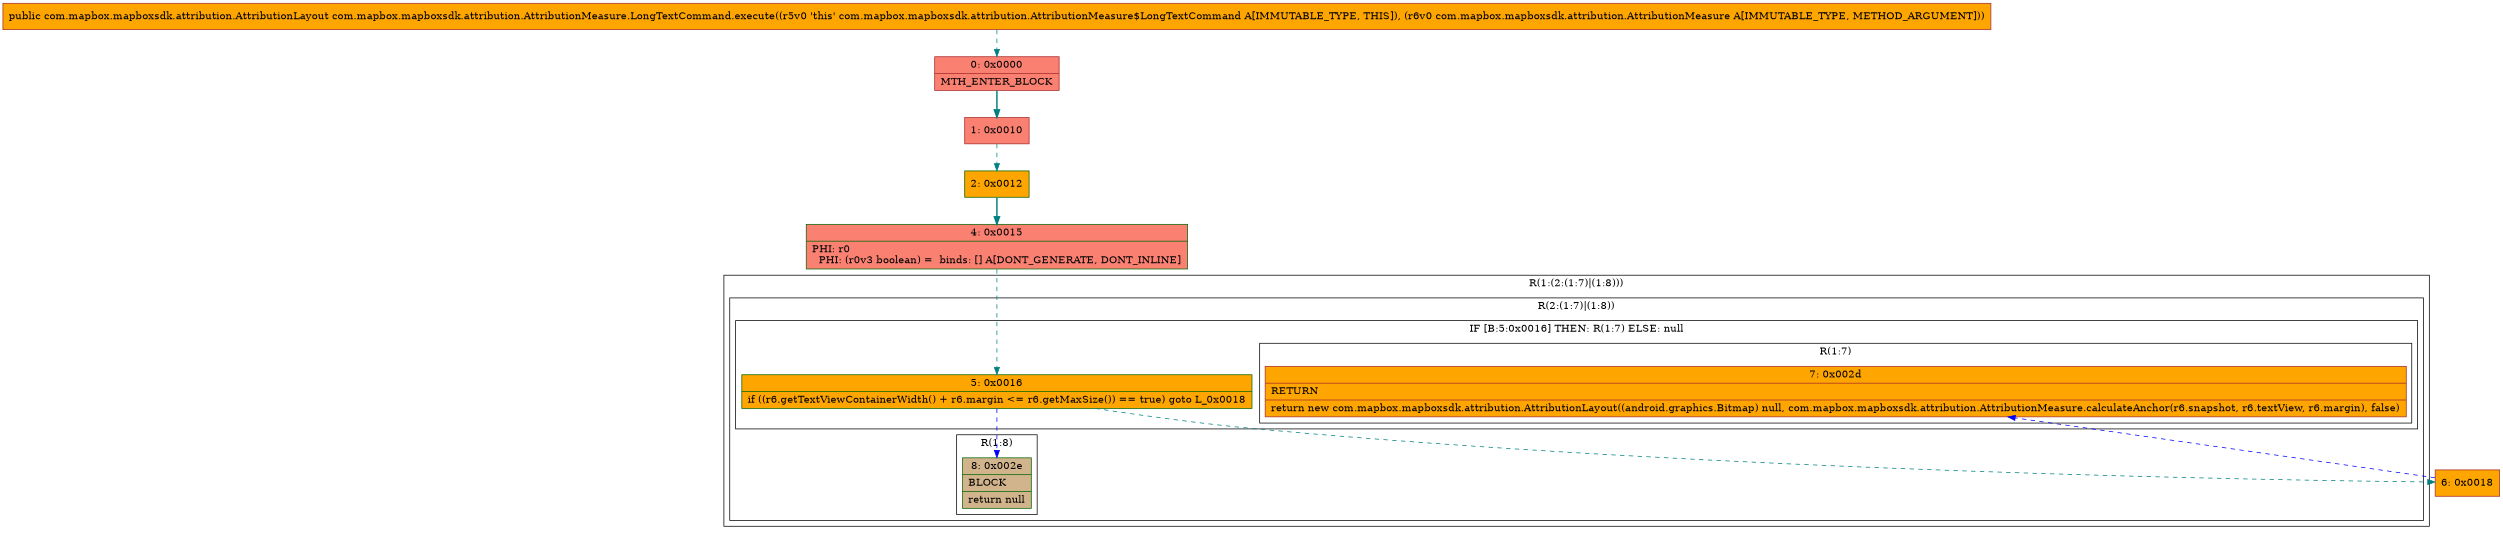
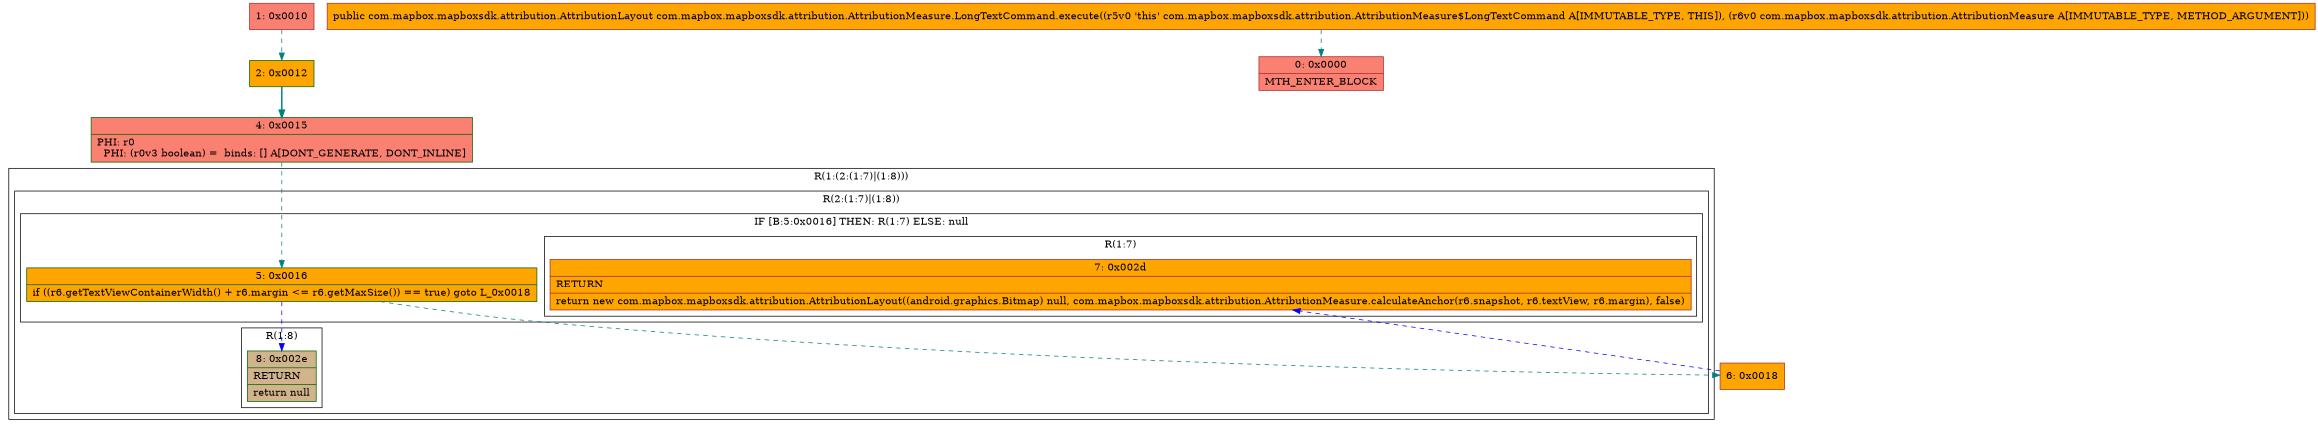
  digraph {
    node [color=brown fillcolor=orange shape=record style=filled]
    edge [color=teal style=dashed]
    n1 [label="{7\:\ 0x002d|RETURN\l|return new com.mapbox.mapboxsdk.attribution.AttributionLayout((android.graphics.Bitmap) null, com.mapbox.mapboxsdk.attribution.AttributionMeasure.calculateAnchor(r6.snapshot, r6.textView, r6.margin), false)\l}"]
    n2 [color=darkgreen label="{5\:\ 0x0016|if ((r6.getTextViewContainerWidth() + r6.margin \<= r6.getMaxSize()) == true) goto L_0x0018\l}"]
-   n3 [color=darkgreen fillcolor=tan label="{8\:\ 0x002e|BLOCK\l|return null\l}"]
+   n3 [color=darkgreen fillcolor=tan label="{8\:\ 0x002e|RETURN\l|return null\l}"]
    n4 [label="{6\:\ 0x0018}"]
    n5 [fillcolor=salmon label="{0\:\ 0x0000|MTH_ENTER_BLOCK\l}"]
    n6 [fillcolor=salmon label="{1\:\ 0x0010}"]
    n7 [color=darkgreen label="{2\:\ 0x0012}"]
    n8 [color=darkgreen fillcolor=salmon label="{4\:\ 0x0015|PHI: r0 \l  PHI: (r0v3 boolean) =  binds: [] A[DONT_GENERATE, DONT_INLINE]\l}"]
    n9 [label="{public com.mapbox.mapboxsdk.attribution.AttributionLayout com.mapbox.mapboxsdk.attribution.AttributionMeasure.LongTextCommand.execute((r5v0 'this' com.mapbox.mapboxsdk.attribution.AttributionMeasure$LongTextCommand A[IMMUTABLE_TYPE, THIS]), (r6v0 com.mapbox.mapboxsdk.attribution.AttributionMeasure A[IMMUTABLE_TYPE, METHOD_ARGUMENT])) }"]
    subgraph cluster_1 {
      label="R(1:(2:(1:7)|(1:8)))"
      subgraph cluster_2 {
        label="R(2:(1:7)|(1:8))"
        subgraph cluster_3 {
          label="IF [B:5:0x0016] THEN: R(1:7) ELSE: null"
          n2
          subgraph cluster_4 {
            label="R(1:7)"
            n1
          }
        }
        subgraph cluster_5 {
          label="R(1:8)"
          n3
        }
      }
    }
    n2 -> n3 [color=blue]
    n2 -> n4
    n4 -> n1 [color=blue]
-   n5 -> n6 [style=bold]
    n6 -> n7
    n7 -> n8 [style=bold]
    n8 -> n2
    n9 -> n5
  }
